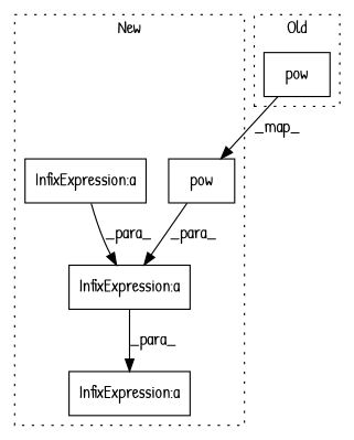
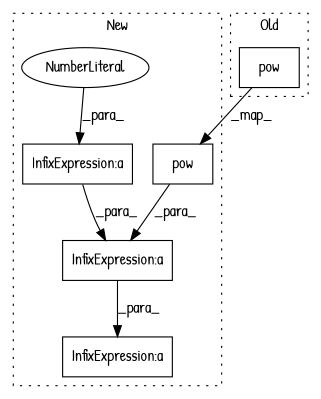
  digraph {
    fontname="Patrick Hand"
    node [a=27 l=3 shape=box fontname="Patrick Hand"]
    edge [fontname="Patrick Hand"]
    n1 [a=32 l="4,1" label=pow s="2969,2974"]
    n2 [label="InfixExpression:a" s=2976]
    n3 [label="InfixExpression:a" s=2937]
    n4 [label="InfixExpression:a" s=2953]
+   n5 [a=34 l=1 label=NumberLiteral s=2952 shape=ellipse]
    n6 [a=32 l="4,1" label=pow s="2961,2966"]
    subgraph cluster_1 {
      label=New
      style=dotted
      n1
      n2
      n3
      n4
+     n5
    }
    subgraph cluster_2 {
      label=Old
      style=dotted
      n6
    }
    n1 -> n2 [label=_para_]
    n2 -> n3 [label=_para_]
    n4 -> n2 [label=_para_]
+   n5 -> n4 [label=_para_]
    n6 -> n1 [label=_map_]
  }
